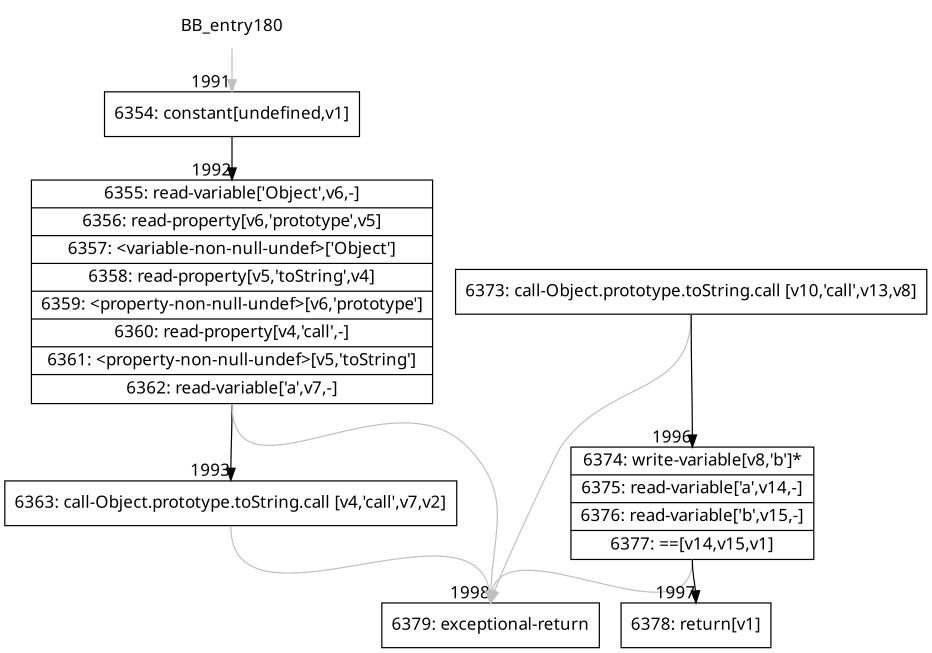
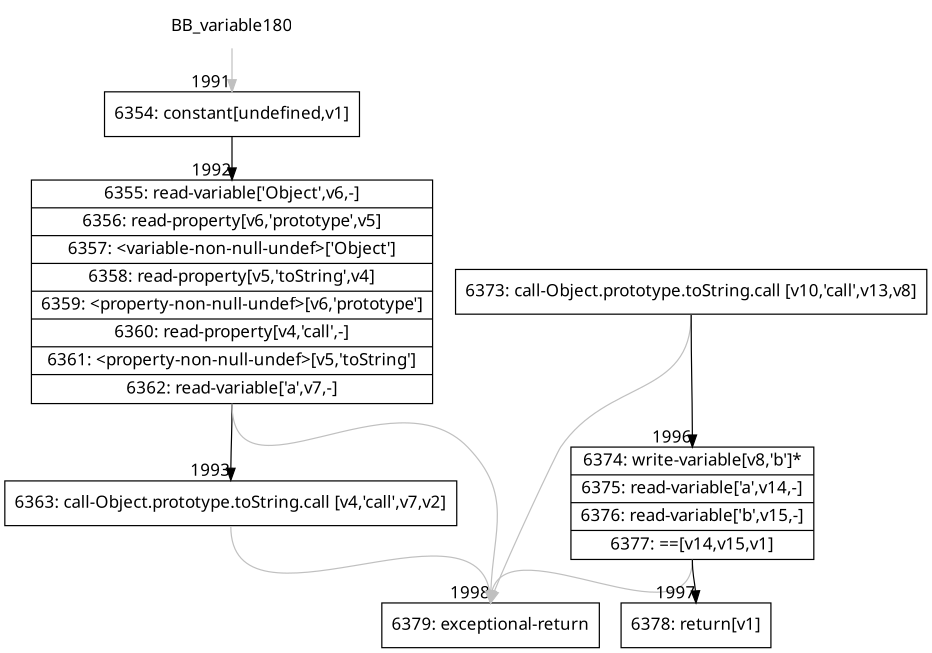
  digraph {
    fontname="Noto Sans"
    rankdir=TD
    node [fontname="Noto Sans" shape=record]
    edge [color=gray fontname="Noto Sans" headport=n tailport=s]
-   BB_entry180 [shape=none]
+   BB_entry180 [shape=none label=BB_variable180]
    n2 [label="{6354: constant[undefined,v1]}"]
    n3 [label="{6355: read-variable['Object',v6,-]|6356: read-property[v6,'prototype',v5]|6357: \<variable-non-null-undef\>['Object']|6358: read-property[v5,'toString',v4]|6359: \<property-non-null-undef\>[v6,'prototype']|6360: read-property[v4,'call',-]|6361: \<property-non-null-undef\>[v5,'toString']|6362: read-variable['a',v7,-]}"]
    n4 [label="{6363: call-Object.prototype.toString.call [v4,'call',v7,v2]}"]
    n5 [label="{6379: exceptional-return}"]
    n6 [label="{6373: call-Object.prototype.toString.call [v10,'call',v13,v8]}"]
    n7 [label="{6374: write-variable[v8,'b']*|6375: read-variable['a',v14,-]|6376: read-variable['b',v15,-]|6377: ==[v14,v15,v1]}"]
    n8 [label="{6378: return[v1]}"]
    BB_entry180 -> n2 [headlabel="    1991"]
    n2 -> n3 [headlabel="      1992" color=""]
    n3 -> n4 [headlabel="      1993" color=""]
    n3 -> n5 [headlabel="      1998"]
    n4 -> n5
    n6 -> n5
    n6 -> n7 [headlabel="      1996" color=""]
    n7 -> n5
    n7 -> n8 [headlabel="      1997" color=""]
  }
